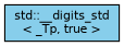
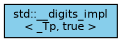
  digraph {
    rankdir=LR
-   n1 [color=black fillcolor=skyblue fontname=Helvetica fontsize=10 height=0.2 label="std::__digits_std\l\< _Tp, true \>" shape=box style=filled width=0.4]
+   n1 [color=black fillcolor=skyblue fontname=Helvetica fontsize=10 height=0.2 label="std::__digits_impl\l\< _Tp, true \>" shape=box style=filled width=0.4]
  }
